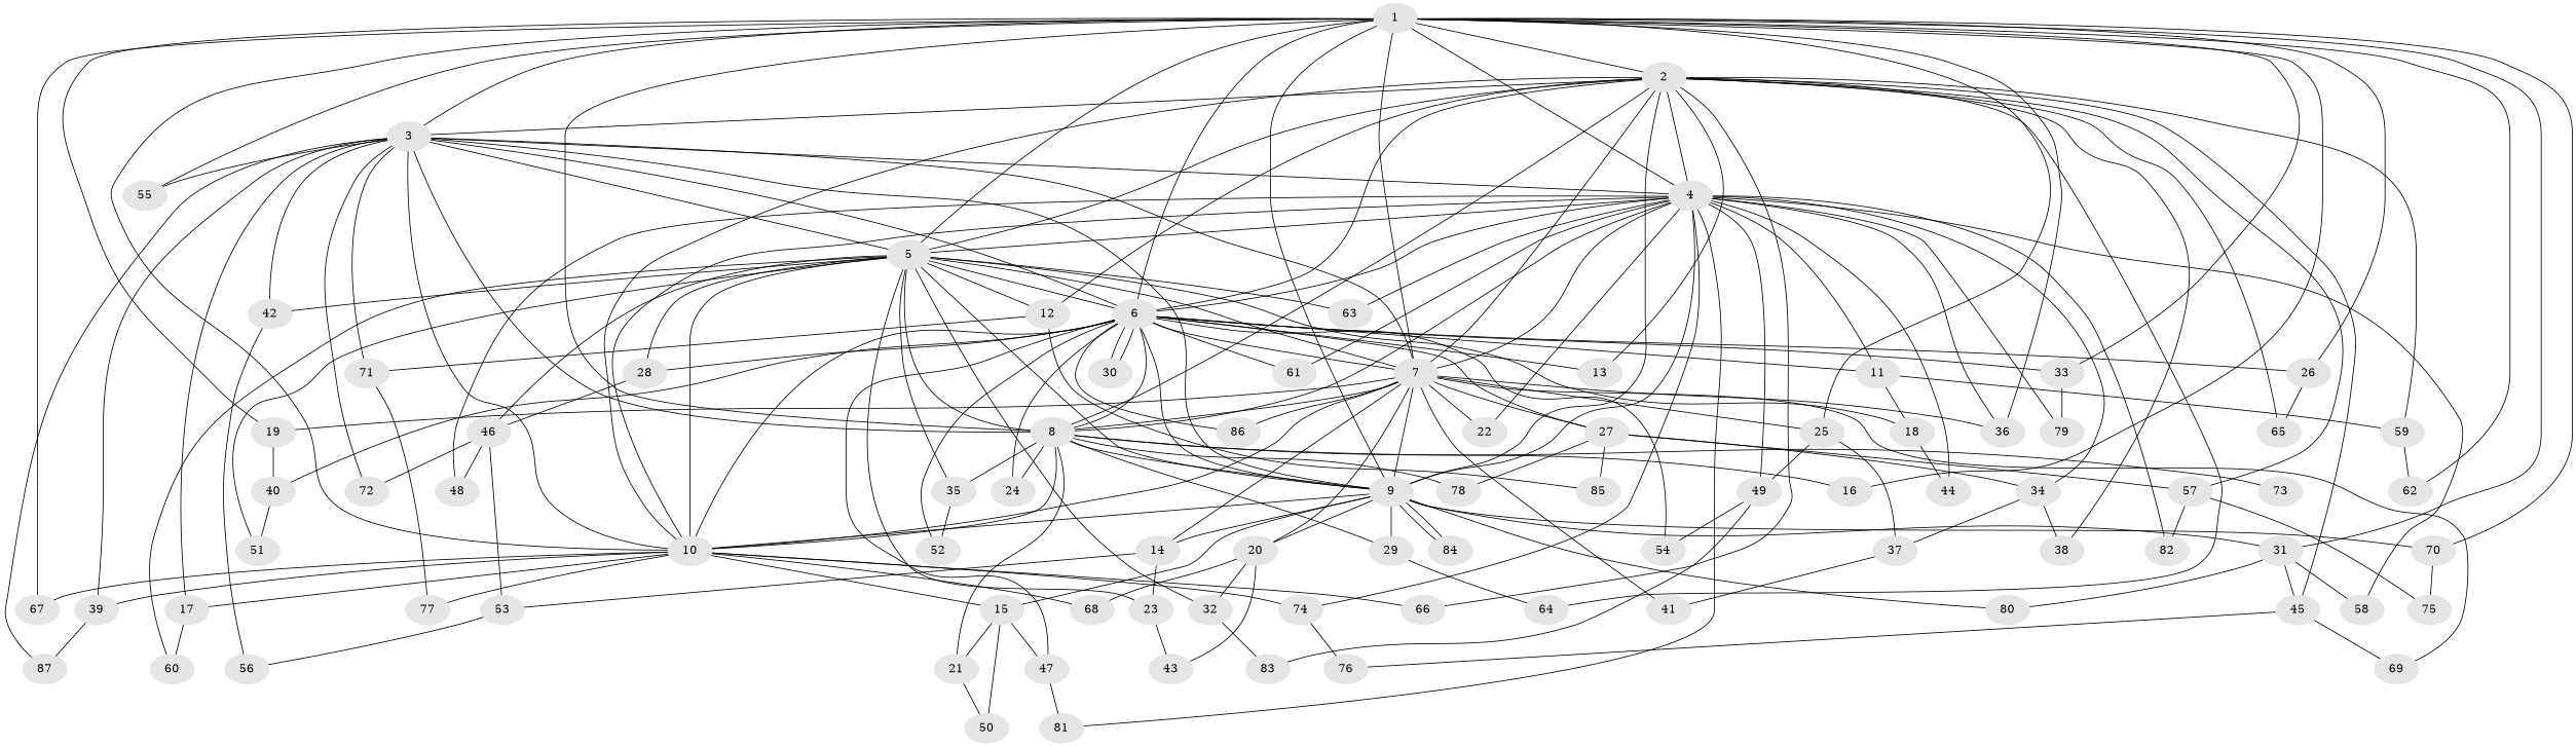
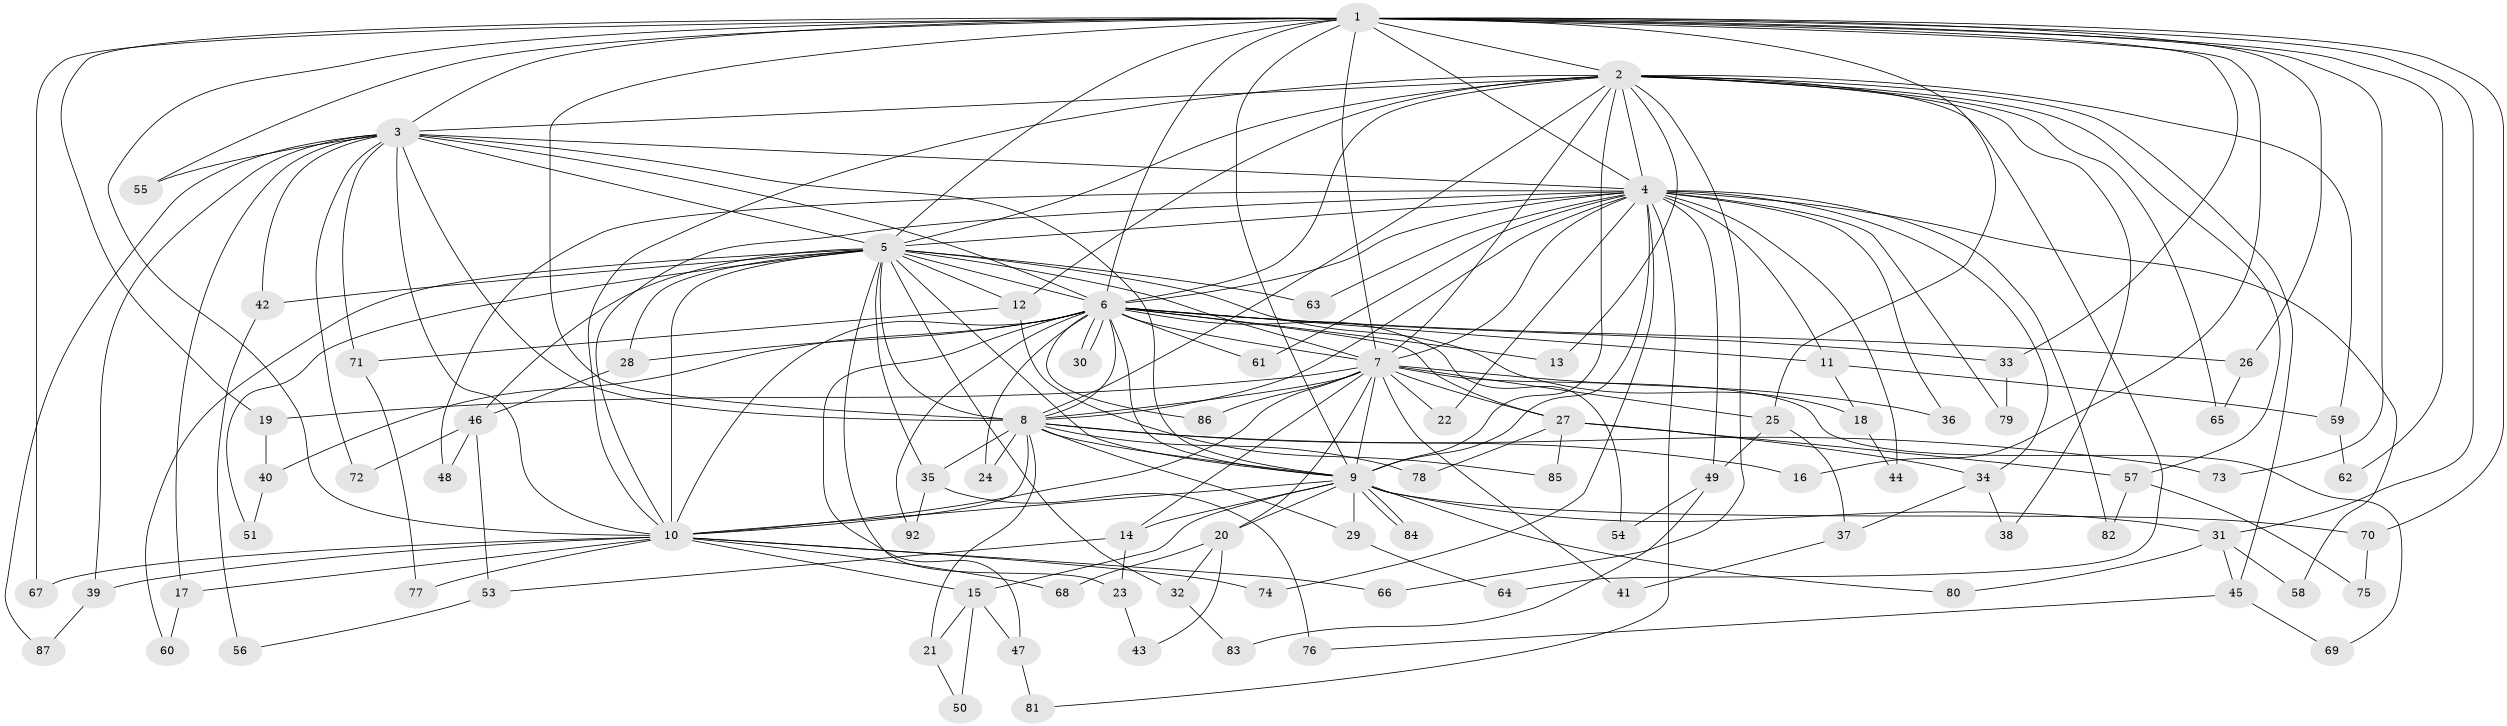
  graph {
    node [color=gray90 style=filled]
    1
    2
    3
    4
    5
    6
    7
    8
    9
    10
    16
    19
    25
    26
    31
    33
    55
    62
    67
    70
    73
    12
    13
    38
    45
    57
    59
    64
    65
    66
    17
    39
    42
    71
    72
    87
    11
    22
    34
    36
    44
    48
    49
    58
    61
    63
    74
    79
    81
    82
    18
    23
    28
    32
    35
    46
    51
    60
    24
    27
    30
    40
    47
-   52
+   52 [label=92]
    54
    86
    14
    20
    41
    69
    21
    29
    78
    15
    80
    84
    68
    77
    37
    75
    85
    76
    56
    83
    43
    53
    50
    1 -- 2
    1 -- 3
    1 -- 4
    1 -- 5
    1 -- 6
    1 -- 7
    1 -- 8
    1 -- 9
    1 -- 10
    1 -- 16
    1 -- 19
    1 -- 25
    1 -- 26
    1 -- 31
    1 -- 33
    1 -- 55
    1 -- 62
    1 -- 67
    1 -- 70
-   1 -- 36
+   1 -- 73
    2 -- 3
    2 -- 4
    2 -- 5
    2 -- 6
    2 -- 7
    2 -- 8
    2 -- 9
    2 -- 10
    2 -- 12
    2 -- 13
    2 -- 38
    2 -- 45
    2 -- 57
    2 -- 59
    2 -- 64
    2 -- 65
    2 -- 66
    3 -- 4
    3 -- 5
    3 -- 6
-   3 -- 7
    3 -- 8
    3 -- 9
    3 -- 10
    3 -- 55
    3 -- 17
    3 -- 39
    3 -- 42
    3 -- 71
    3 -- 72
    3 -- 87
    4 -- 5
    4 -- 6
    4 -- 7
    4 -- 8
    4 -- 9
    4 -- 10
    4 -- 11
    4 -- 22
    4 -- 34
    4 -- 36
    4 -- 44
    4 -- 48
    4 -- 49
    4 -- 58
    4 -- 61
    4 -- 63
    4 -- 74
    4 -- 79
    4 -- 81
    4 -- 82
    5 -- 6
    5 -- 7
    5 -- 8
    5 -- 9
    5 -- 10
    5 -- 12
    5 -- 42
    5 -- 63
    5 -- 18
    5 -- 23
    5 -- 28
    5 -- 32
    5 -- 35
    5 -- 46
    5 -- 51
    5 -- 60
    6 -- 7
    6 -- 8
    6 -- 9
    6 -- 10
    6 -- 26
    6 -- 33
    6 -- 13
    6 -- 11
    6 -- 61
    6 -- 28
    6 -- 24
    6 -- 27
    6 -- 30
    6 -- 30
    6 -- 40
    6 -- 47
    6 -- 52
    6 -- 54
    6 -- 86
    7 -- 8
    7 -- 9
    7 -- 10
    7 -- 19
    7 -- 25
    7 -- 22
    7 -- 36
    7 -- 27
    7 -- 86
    7 -- 14
    7 -- 20
    7 -- 41
    7 -- 69
    8 -- 9
    8 -- 10
    8 -- 16
    8 -- 73
    8 -- 35
    8 -- 24
    8 -- 21
    8 -- 29
    8 -- 78
    9 -- 10
    9 -- 31
    9 -- 70
    9 -- 14
    9 -- 20
    9 -- 29
    9 -- 15
    9 -- 80
    9 -- 84
    9 -- 84
    10 -- 67
    10 -- 66
    10 -- 17
    10 -- 39
    10 -- 74
    10 -- 15
    10 -- 68
    10 -- 77
    19 -- 40
    25 -- 49
    25 -- 37
    26 -- 65
    31 -- 45
    31 -- 58
    31 -- 80
    33 -- 79
    70 -- 75
    12 -- 71
    12 -- 85
    45 -- 69
    45 -- 76
    57 -- 82
    57 -- 75
    59 -- 62
    17 -- 60
    39 -- 87
    42 -- 56
    71 -- 77
    11 -- 59
    11 -- 18
    34 -- 38
    34 -- 37
    49 -- 54
    49 -- 83
    18 -- 44
    23 -- 43
    28 -- 46
    32 -- 83
    35 -- 52
-   74 -- 76
+   35 -- 76
    46 -- 72
    46 -- 48
    46 -- 53
    27 -- 57
    27 -- 34
    27 -- 78
    27 -- 85
    40 -- 51
    47 -- 81
    14 -- 23
    14 -- 53
    20 -- 32
    20 -- 68
    20 -- 43
    21 -- 50
    29 -- 64
    15 -- 47
    15 -- 21
    15 -- 50
    37 -- 41
    53 -- 56
  }
